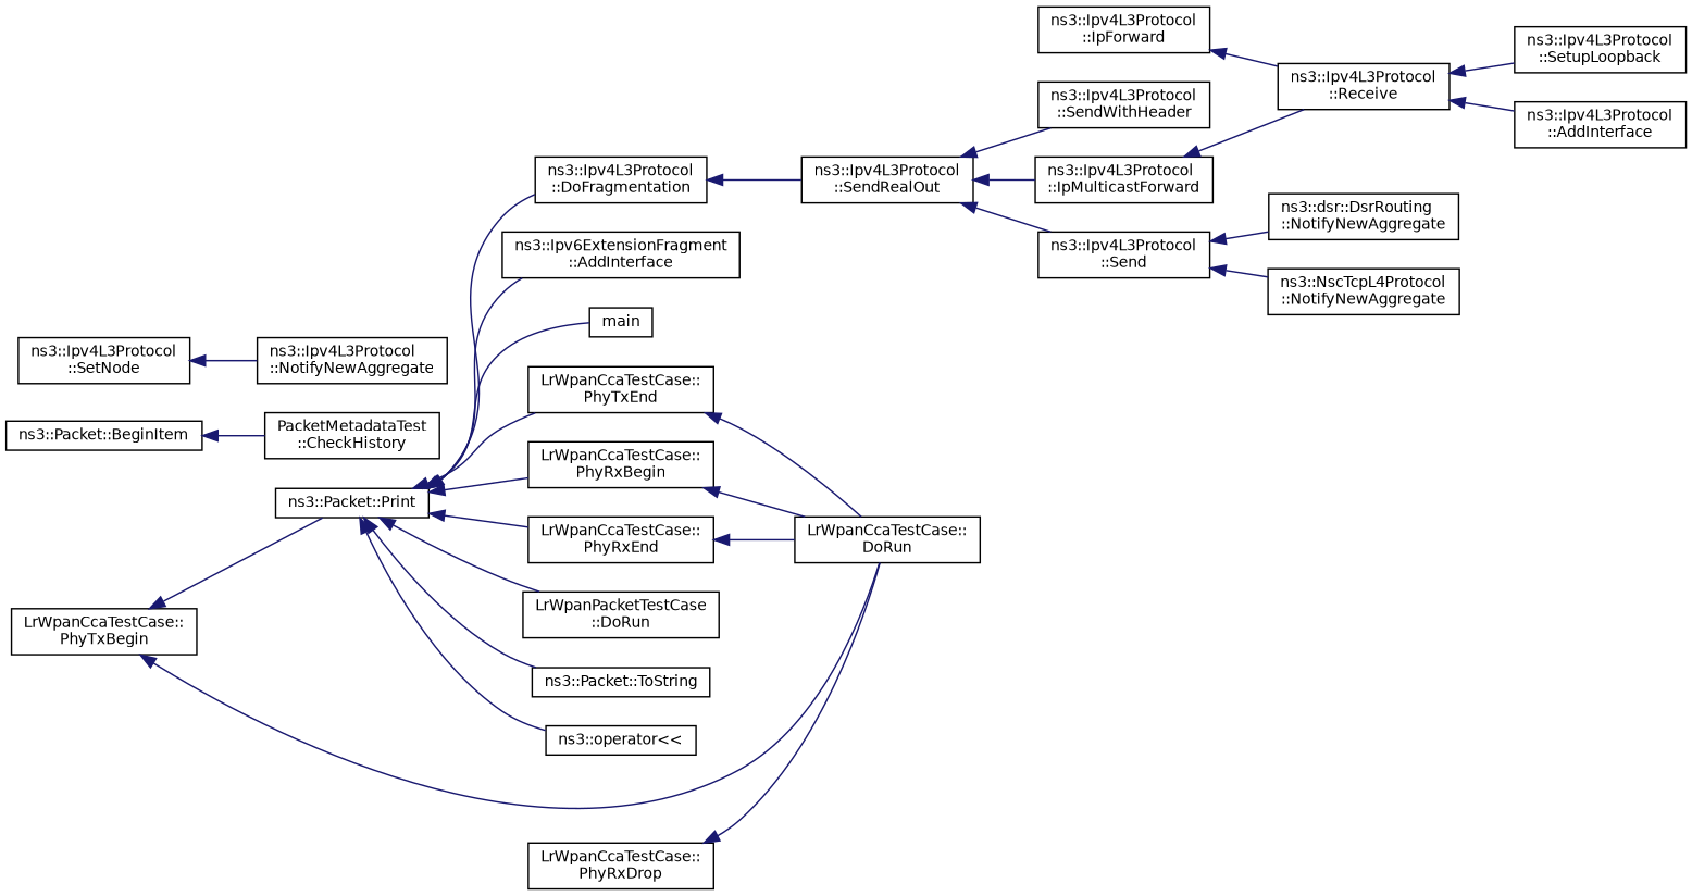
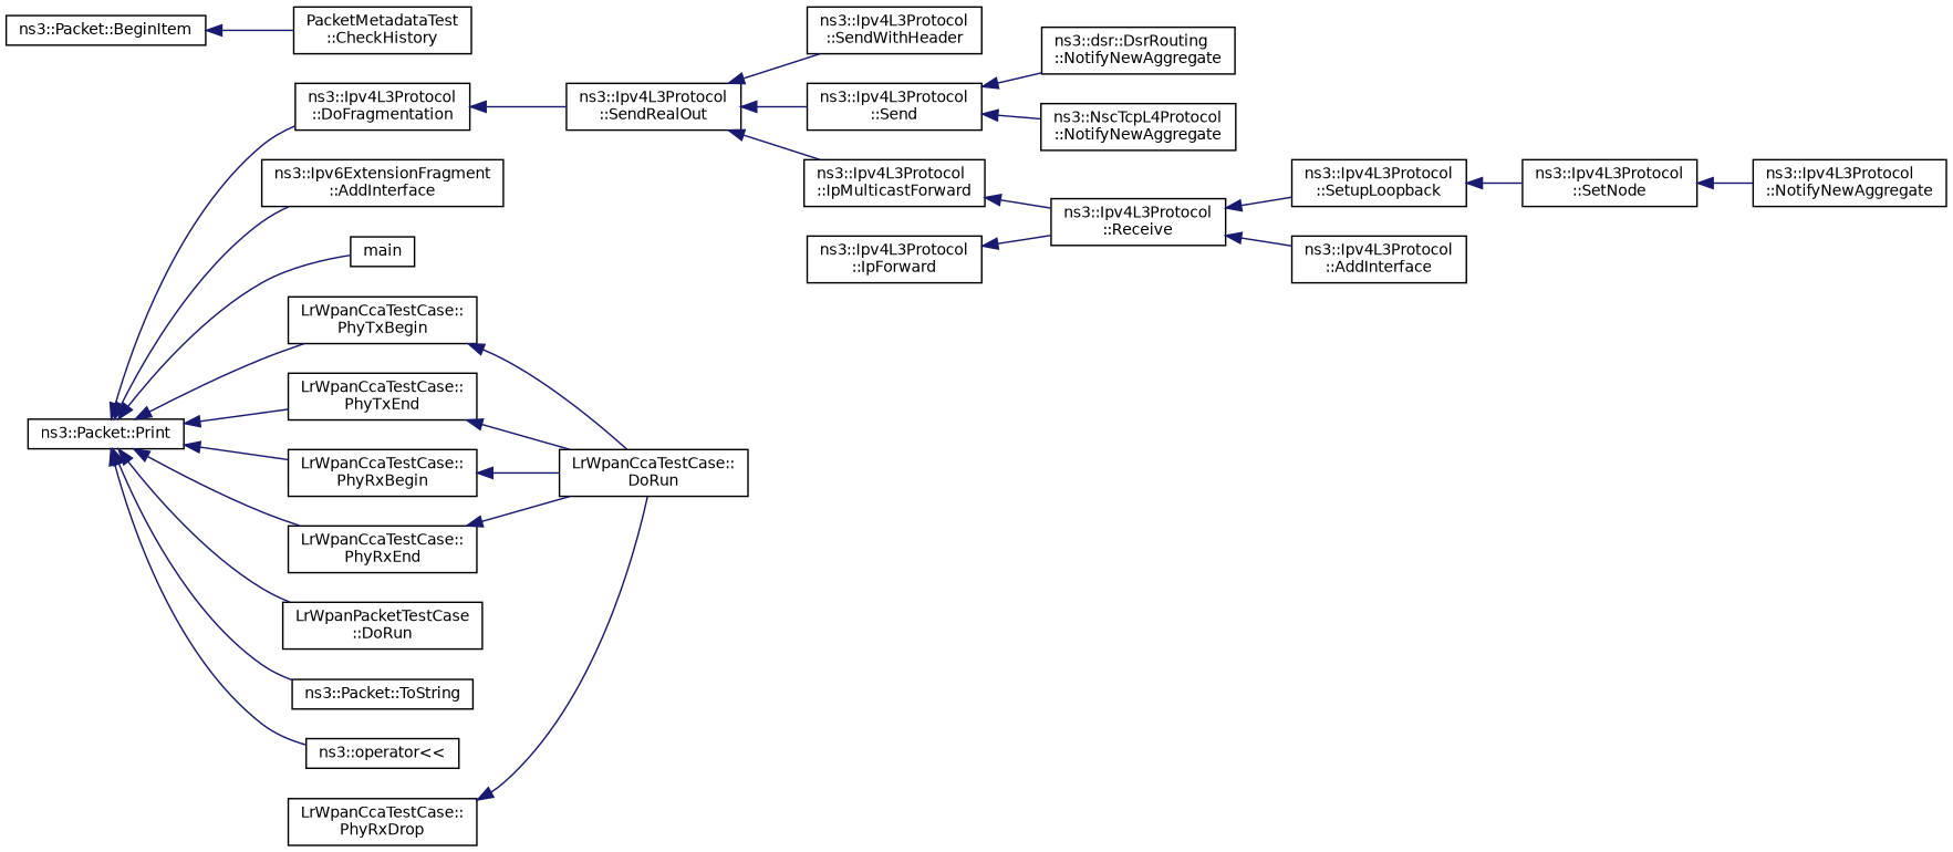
  digraph {
    rankdir=LR
    node [color=black fillcolor=white fontname=Helvetica fontsize=10 shape=record style=filled]
    edge [color=midnightblue dir=back fontname=Helvetica fontsize=10 labelfontname=Helvetica labelfontsize=10 style=solid]
    n1 [height=0.2 label="ns3::Packet::Print" width=0.4]
    n2 [height=0.2 label="ns3::Ipv4L3Protocol\l::DoFragmentation" width=0.4]
    n3 [height=0.2 label="ns3::Ipv6ExtensionFragment\l::AddInterface" width=0.4]
    n4 [height=0.2 label=main width=0.4]
    n5 [height=0.2 label="LrWpanCcaTestCase::\lPhyTxBegin" width=0.4]
    n6 [height=0.2 label="LrWpanCcaTestCase::\lPhyTxEnd" width=0.4]
    n7 [height=0.2 label="LrWpanCcaTestCase::\lPhyRxBegin" width=0.4]
    n8 [height=0.2 label="LrWpanCcaTestCase::\lPhyRxEnd" width=0.4]
    n9 [height=0.2 label="LrWpanPacketTestCase\l::DoRun" width=0.4]
    n10 [height=0.2 label="ns3::Packet::ToString" width=0.4]
    n11 [height=0.2 label="ns3::operator\<\<" width=0.4]
    n12 [height=0.2 label="ns3::Packet::BeginItem" width=0.4]
    n13 [height=0.2 label="PacketMetadataTest\l::CheckHistory" width=0.4]
    n14 [height=0.2 label="ns3::Ipv4L3Protocol\l::SendRealOut" width=0.4]
    n15 [height=0.2 label="LrWpanCcaTestCase::\lDoRun" width=0.4]
    n16 [height=0.2 label="LrWpanCcaTestCase::\lPhyRxDrop" width=0.4]
    n17 [height=0.2 label="ns3::Ipv4L3Protocol\l::SendWithHeader" width=0.4]
    n18 [height=0.2 label="ns3::Ipv4L3Protocol\l::Send" width=0.4]
    n19 [height=0.2 label="ns3::Ipv4L3Protocol\l::IpMulticastForward" width=0.4]
    n20 [height=0.2 label="ns3::dsr::DsrRouting\l::NotifyNewAggregate" width=0.4]
    n21 [height=0.2 label="ns3::NscTcpL4Protocol\l::NotifyNewAggregate" width=0.4]
    n22 [height=0.2 label="ns3::Ipv4L3Protocol\l::Receive" width=0.4]
    n23 [height=0.2 label="ns3::Ipv4L3Protocol\l::IpForward" width=0.4]
    n24 [height=0.2 label="ns3::Ipv4L3Protocol\l::SetupLoopback" width=0.4]
    n25 [height=0.2 label="ns3::Ipv4L3Protocol\l::AddInterface" width=0.4]
    n26 [height=0.2 label="ns3::Ipv4L3Protocol\l::SetNode" width=0.4]
    n27 [height=0.2 label="ns3::Ipv4L3Protocol\l::NotifyNewAggregate" width=0.4]
    n1 -> n2
    n1 -> n3
    n1 -> n4
-   n5 -> n1
+   n1 -> n5
    n1 -> n6
    n1 -> n7
    n1 -> n8
    n1 -> n9
    n1 -> n10
    n1 -> n11
    n2 -> n14
    n5 -> n15
    n6 -> n15
    n7 -> n15
    n8 -> n15
    n12 -> n13
    n14 -> n17
    n14 -> n18
    n14 -> n19
    n16 -> n15
    n18 -> n20
    n18 -> n21
    n19 -> n22
    n22 -> n24
    n22 -> n25
    n23 -> n22
+   n24 -> n26
    n26 -> n27
  }
